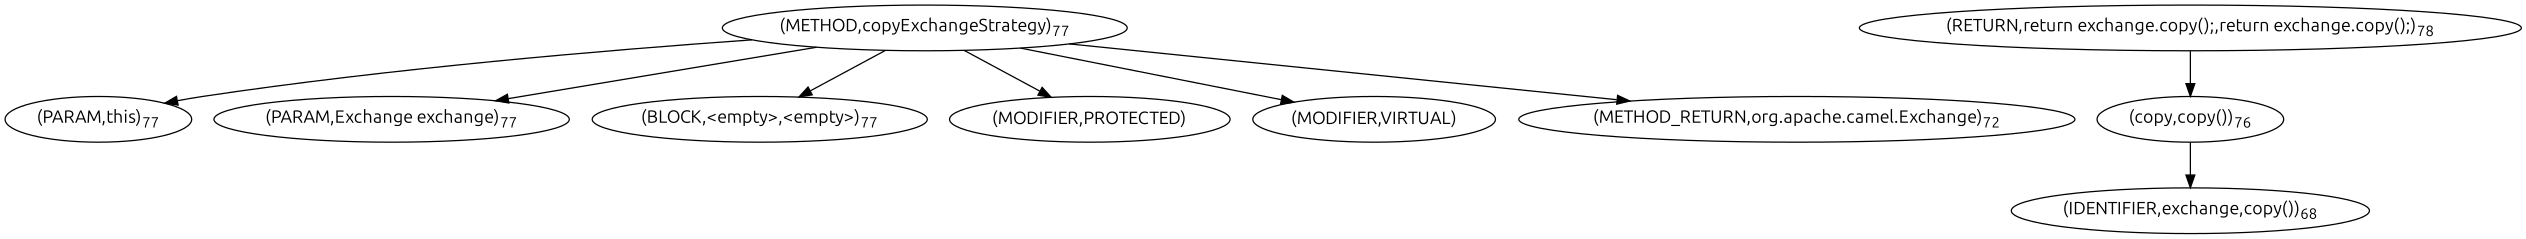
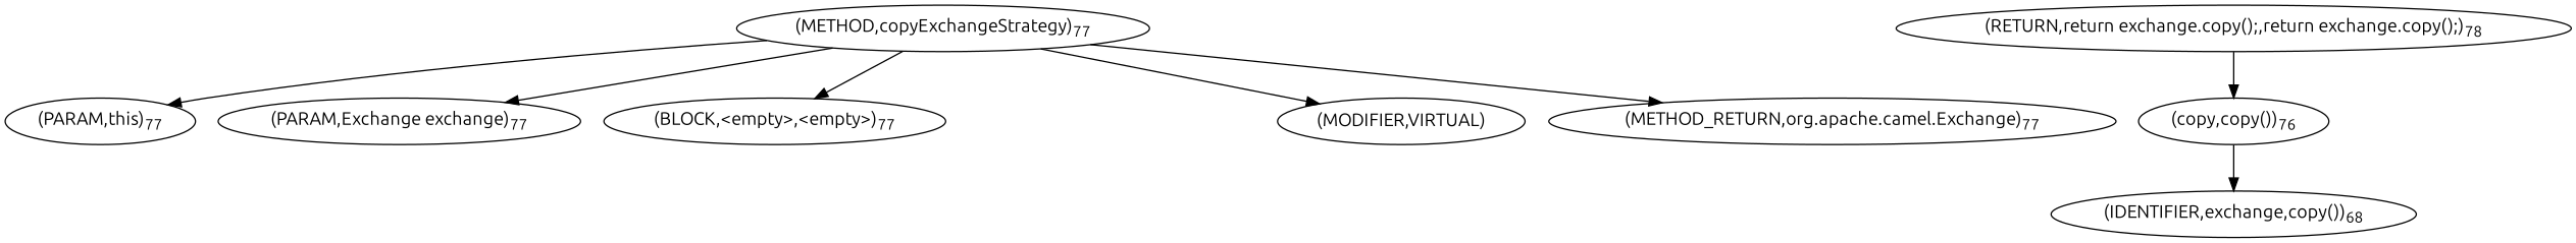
  digraph {
    fontname=Ubuntu
    node [fontname=Ubuntu]
    edge [fontname=Ubuntu]
    n1 [label=<(METHOD,copyExchangeStrategy)<SUB>77</SUB>>]
    n2 [label=<(PARAM,this)<SUB>77</SUB>>]
    n3 [label=<(PARAM,Exchange exchange)<SUB>77</SUB>>]
    n4 [label=<(BLOCK,&lt;empty&gt;,&lt;empty&gt;)<SUB>77</SUB>>]
-   n5 [label=<(MODIFIER,PROTECTED)>]
    n6 [label=<(MODIFIER,VIRTUAL)>]
-   n7 [label=<(METHOD_RETURN,org.apache.camel.Exchange)<SUB>72</SUB>>]
+   n7 [label=<(METHOD_RETURN,org.apache.camel.Exchange)<SUB>77</SUB>>]
    n8 [label=<(RETURN,return exchange.copy();,return exchange.copy();)<SUB>78</SUB>>]
    n9 [label=<(copy,copy())<SUB>76</SUB>>]
    n10 [label=<(IDENTIFIER,exchange,copy())<SUB>68</SUB>>]
    n1 -> n2
    n1 -> n3
    n1 -> n4
-   n1 -> n5
    n1 -> n6
    n1 -> n7
    n8 -> n9
    n9 -> n10
  }
